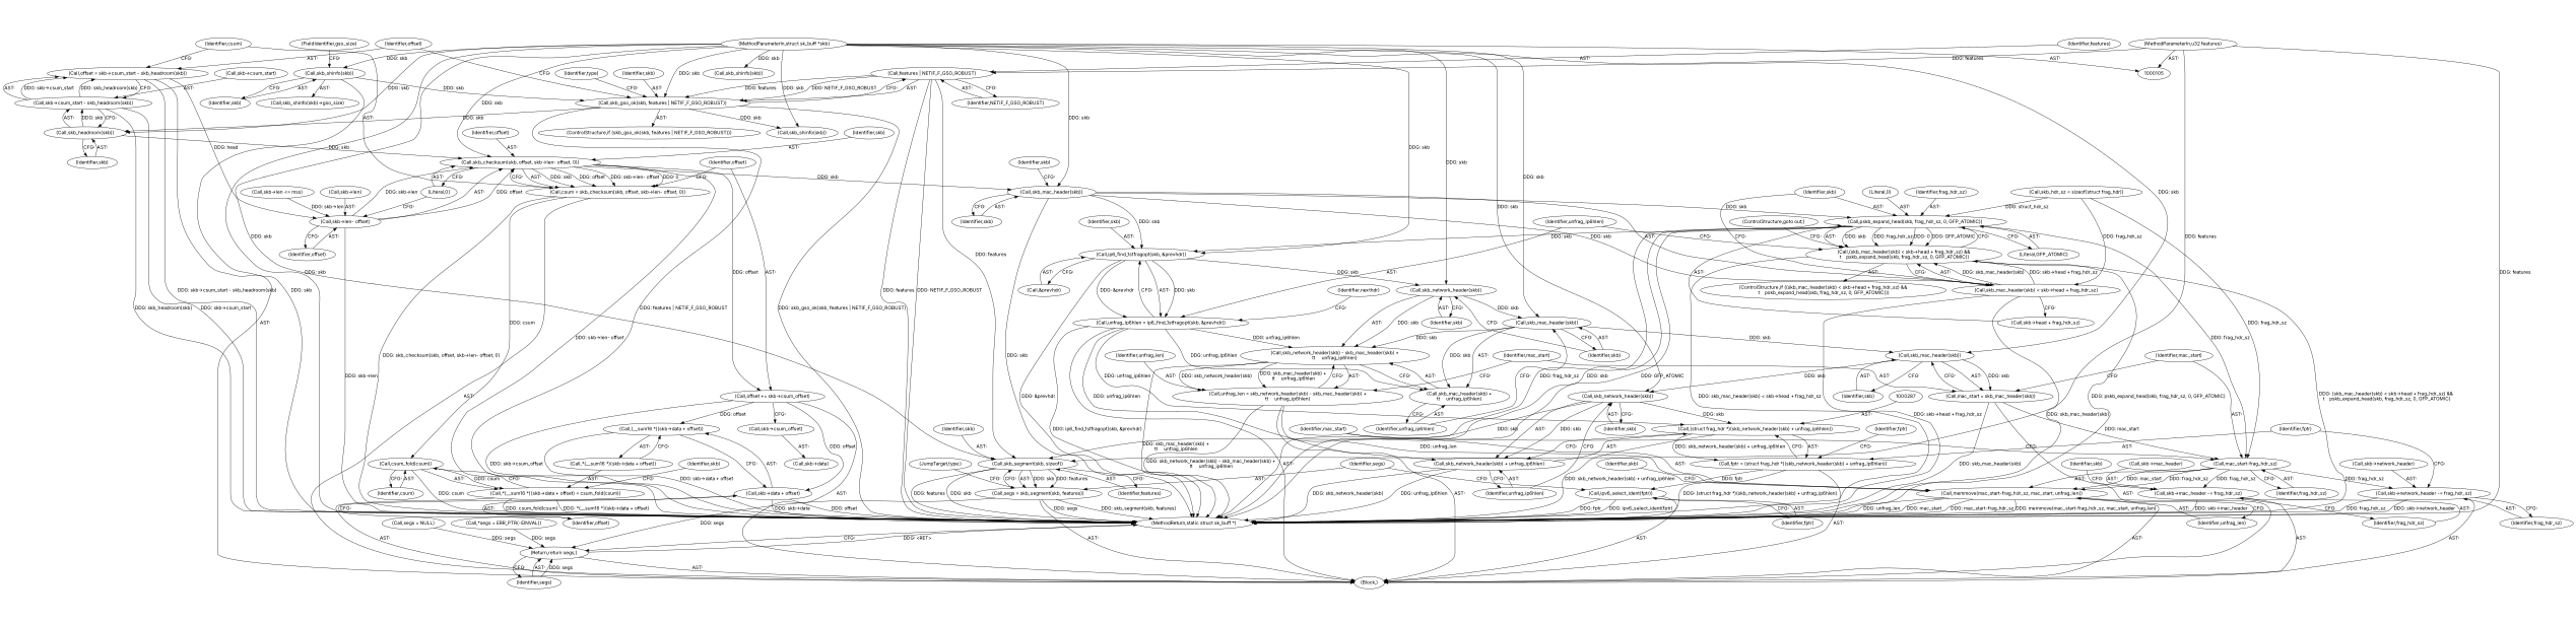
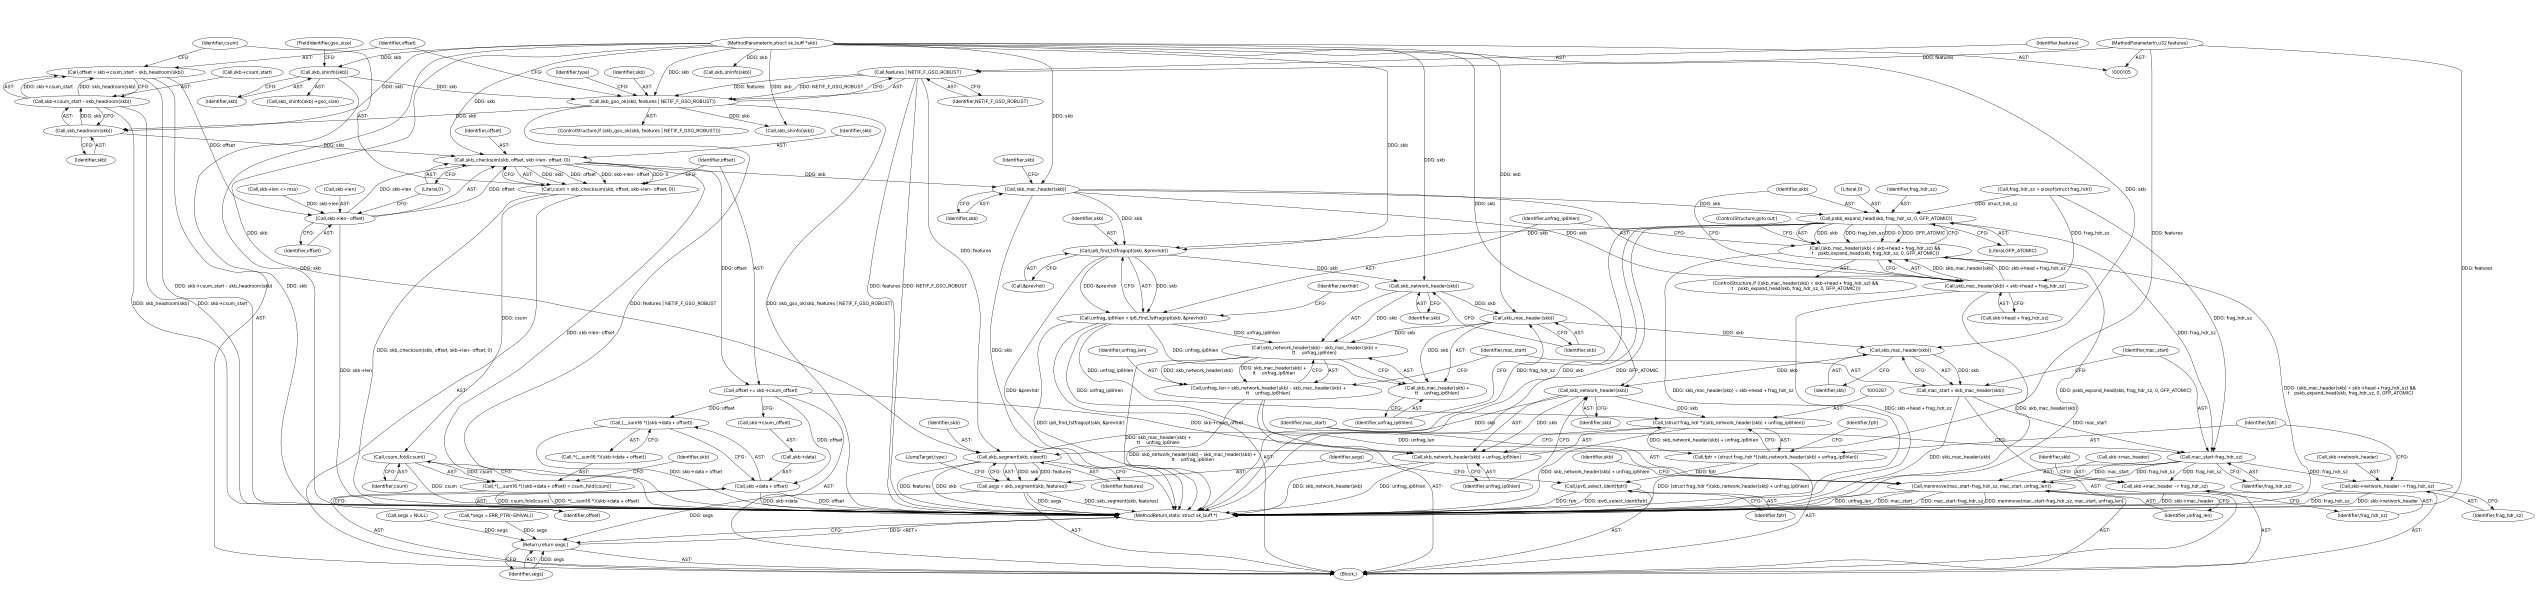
  digraph {
    fontname=Inter
    node [fontname=Inter]
    edge [fontname=Inter]
    n1 [label="(Call,offset = skb->csum_start - skb_headroom(skb))"]
    n2 [label="(Call,skb->csum_start - skb_headroom(skb))"]
    n3 [label="(Call,skb->len- offset)"]
    n4 [label="(MethodReturn,static struct sk_buff *)"]
    n5 [label="(Block,)"]
    n6 [label="(Call,skb_headroom(skb))"]
    n7 [label="(Call,skb_checksum(skb, offset, skb->len- offset, 0))"]
    n8 [label="(Identifier,offset)"]
    n9 [label="(Return,return segs;)"]
    n10 [label="(Identifier,skb)"]
    n11 [label="(Call,skb_mac_header(skb))"]
    n12 [label="(Call,csum = skb_checksum(skb, offset, skb->len- offset, 0))"]
    n13 [label="(Call,offset += skb->csum_offset)"]
    n14 [label="(Literal,0)"]
    n15 [label="(Call,skb_gso_ok(skb, features | NETIF_F_GSO_ROBUST))"]
    n16 [label="(Call,features | NETIF_F_GSO_ROBUST)"]
    n17 [label="(Call,skb_shinfo(skb))"]
    n18 [label="(ControlStructure,if (skb_gso_ok(skb, features | NETIF_F_GSO_ROBUST)))"]
    n19 [label="(Call,skb_segment(skb, sizeof))"]
    n20 [label="(Identifier,NETIF_F_GSO_ROBUST)"]
    n21 [label="(Call,skb_shinfo(skb))"]
    n22 [label="(Identifier,skb)"]
    n23 [label="(Call,skb_shinfo(skb)->gso_size)"]
    n24 [label="(MethodParameterIn,struct sk_buff *skb)"]
    n25 [label="(Call,ip6_find_1stfragopt(skb, &prevhdr))"]
    n26 [label="(Call,skb_network_header(skb))"]
    n27 [label="(Call,skb_mac_header(skb))"]
    n28 [label="(Call,skb_mac_header(skb))"]
    n29 [label="(Call,skb_network_header(skb))"]
    n30 [label="(Call,skb_shinfo(skb))"]
    1000105
    n32 [label="(Call,pskb_expand_head(skb, frag_hdr_sz, 0, GFP_ATOMIC))"]
    n33 [label="(Call,skb_mac_header(skb) < skb->head + frag_hdr_sz)"]
    n34 [label="(Identifier,skb)"]
    n35 [label="(Call,(skb_mac_header(skb) < skb->head + frag_hdr_sz) &&\n \t    pskb_expand_head(skb, frag_hdr_sz, 0, GFP_ATOMIC))"]
    n36 [label="(Call,mac_start-frag_hdr_sz)"]
    n37 [label="(Literal,GFP_ATOMIC)"]
    n38 [label="(Call,unfrag_ip6hlen = ip6_find_1stfragopt(skb, &prevhdr))"]
    n39 [label="(Call,&prevhdr)"]
    n40 [label="(Call,skb_network_header(skb) - skb_mac_header(skb) +\n\t\t     unfrag_ip6hlen)"]
    n41 [label="(Identifier,skb)"]
    n42 [label="(Call,skb_mac_header(skb) +\n\t\t     unfrag_ip6hlen)"]
    n43 [label="(Identifier,skb)"]
    n44 [label="(Call,mac_start = skb_mac_header(skb))"]
    n45 [label="(Identifier,skb)"]
    n46 [label="(Call,(struct frag_hdr *)(skb_network_header(skb) + unfrag_ip6hlen))"]
    n47 [label="(Call,skb_network_header(skb) + unfrag_ip6hlen)"]
    n48 [label="(Identifier,skb)"]
    n49 [label="(Call,segs = skb_segment(skb, features))"]
    n50 [label="(Identifier,features)"]
    n51 [label="(MethodParameterIn,u32 features)"]
    n52 [label="(Call,csum_fold(csum))"]
    n53 [label="(Call,(__sum16 *)(skb->data + offset))"]
    n54 [label="(Call,skb->data + offset)"]
    n55 [label="(Call,skb->csum_offset)"]
    n56 [label="(Call,*(__sum16 *)(skb->data + offset) = csum_fold(csum))"]
    n57 [label="(Identifier,csum)"]
    n58 [label="(Call,*(__sum16 *)(skb->data + offset))"]
    n59 [label="(Identifier,offset)"]
    n60 [label="(Call,skb->data)"]
    n61 [label="(Call,skb->head + frag_hdr_sz)"]
    n62 [label="(ControlStructure,if ((skb_mac_header(skb) < skb->head + frag_hdr_sz) &&\n \t    pskb_expand_head(skb, frag_hdr_sz, 0, GFP_ATOMIC)))"]
    n63 [label="(Call,memmove(mac_start-frag_hdr_sz, mac_start, unfrag_len))"]
    n64 [label="(Call,skb->mac_header -= frag_hdr_sz)"]
    n65 [label="(Call,skb->network_header -= frag_hdr_sz)"]
    n66 [label="(Identifier,frag_hdr_sz)"]
    n67 [label="(Call,unfrag_len = skb_network_header(skb) - skb_mac_header(skb) +\n\t\t     unfrag_ip6hlen)"]
    n68 [label="(Identifier,unfrag_ip6hlen)"]
    n69 [label="(Call,fptr = (struct frag_hdr *)(skb_network_header(skb) + unfrag_ip6hlen))"]
    n70 [label="(Identifier,unfrag_ip6hlen)"]
    n71 [label="(Identifier,unfrag_len)"]
    n72 [label="(Call,ipv6_select_ident(fptr))"]
    n73 [label="(Identifier,fptr)"]
    n74 [label="(Identifier,frag_hdr_sz)"]
    n75 [label="(Identifier,frag_hdr_sz)"]
    n76 [label="(Identifier,segs)"]
    n77 [label="(JumpTarget,type:)"]
    n78 [label="(Identifier,skb)"]
    n79 [label="(Identifier,unfrag_ip6hlen)"]
    n80 [label="(Identifier,offset)"]
    n81 [label="(Identifier,fptr)"]
    n82 [label="(Identifier,mac_start)"]
    n83 [label="(Call,segs = NULL)"]
    n84 [label="(FieldIdentifier,gso_size)"]
    n85 [label="(Identifier,fptr)"]
    n86 [label="(Identifier,csum)"]
    n87 [label="(Identifier,skb)"]
    n88 [label="(Identifier,skb)"]
    n89 [label="(Call,skb->csum_start)"]
    n90 [label="(Identifier,offset)"]
    n91 [label="(Identifier,unfrag_len)"]
    n92 [label="(ControlStructure,goto out;)"]
    n93 [label="(Identifier,skb)"]
    n94 [label="(Identifier,frag_hdr_sz)"]
    n95 [label="(Identifier,segs)"]
    n96 [label="(Identifier,features)"]
    n97 [label="(Identifier,skb)"]
    n98 [label="(Call,*segs = ERR_PTR(-EINVAL))"]
    n99 [label="(Identifier,mac_start)"]
-   n100 [label="(Call,skb_hdr_sz = sizeof(struct frag_hdr))"]
+   n100 [label="(Call,frag_hdr_sz = sizeof(struct frag_hdr))"]
    n101 [label="(Identifier,skb)"]
    n102 [label="(Identifier,skb)"]
    n103 [label="(Call,skb->len <= mss)"]
    n104 [label="(Call,skb->len)"]
    n105 [label="(Literal,0)"]
    n106 [label="(Identifier,mac_start)"]
    n107 [label="(Call,skb->network_header)"]
    n108 [label="(Identifier,skb)"]
    n109 [label="(Identifier,offset)"]
    n110 [label="(Identifier,nexthdr)"]
    n111 [label="(Identifier,type)"]
    n112 [label="(Call,skb->mac_header)"]
    n113 [label="(Identifier,skb)"]
    1000287
    n1 -> n2 [label="CFG: "]
-   n1 -> n3 [label="DDG: head"]
+   n1 -> n3 [label="DDG: offset"]
    n1 -> n4 [label="DDG: skb->csum_start - skb_headroom(skb)"]
    n1 -> n5 [label="AST: "]
    n2 -> n1 [label="AST: "]
    n2 -> n1 [label="DDG: skb->csum_start"]
    n2 -> n1 [label="DDG: skb_headroom(skb)"]
    n2 -> n4 [label="DDG: skb->csum_start"]
    n2 -> n4 [label="DDG: skb_headroom(skb)"]
    n2 -> n6 [label="CFG: "]
    n3 -> n4 [label="DDG: skb->len"]
    n3 -> n7 [label="AST: "]
    n3 -> n7 [label="DDG: offset"]
    n3 -> n7 [label="DDG: skb->len"]
    n3 -> n8 [label="CFG: "]
    n4 -> n9 [label="CFG: "]
    n6 -> n2 [label="AST: "]
    n6 -> n2 [label="DDG: skb"]
    n6 -> n7 [label="DDG: skb"]
    n6 -> n10 [label="CFG: "]
    n7 -> n4 [label="DDG: skb->len- offset"]
    n7 -> n11 [label="DDG: skb"]
    n7 -> n12 [label="AST: "]
    n7 -> n12 [label="DDG: skb"]
    n7 -> n12 [label="DDG: offset"]
    n7 -> n12 [label="DDG: skb->len- offset"]
    n7 -> n12 [label="DDG: 0"]
    n7 -> n13 [label="DDG: offset"]
    n7 -> n14 [label="CFG: "]
    n8 -> n3 [label="AST: "]
    n9 -> n4 [label="DDG: <RET>"]
    n9 -> n5 [label="AST: "]
    n9 -> n76 [label="CFG: "]
    n10 -> n6 [label="AST: "]
    n11 -> n4 [label="DDG: skb"]
    n11 -> n25 [label="DDG: skb"]
    n11 -> n32 [label="DDG: skb"]
    n11 -> n33 [label="AST: "]
    n11 -> n33 [label="DDG: skb"]
    n11 -> n34 [label="CFG: "]
    n12 -> n4 [label="DDG: skb_checksum(skb, offset, skb->len- offset, 0)"]
    n12 -> n5 [label="AST: "]
    n12 -> n7 [label="CFG: "]
    n12 -> n52 [label="DDG: csum"]
-   n13 -> n4 [label="DDG: skb->csum_offset"]
+   n13 -> n47 [label="DDG: skb->csum_offset"]
    n13 -> n5 [label="AST: "]
    n13 -> n53 [label="DDG: offset"]
    n13 -> n54 [label="DDG: offset"]
    n13 -> n55 [label="CFG: "]
    n14 -> n3 [label="CFG: "]
    n14 -> n7 [label="AST: "]
    n15 -> n4 [label="DDG: skb_gso_ok(skb, features | NETIF_F_GSO_ROBUST)"]
    n15 -> n4 [label="DDG: features | NETIF_F_GSO_ROBUST"]
    n15 -> n6 [label="DDG: skb"]
    n15 -> n16 [label="CFG: "]
    n15 -> n17 [label="DDG: skb"]
    n15 -> n18 [label="AST: "]
    n16 -> n4 [label="DDG: NETIF_F_GSO_ROBUST"]
    n16 -> n4 [label="DDG: features"]
    n16 -> n15 [label="AST: "]
    n16 -> n15 [label="DDG: features"]
    n16 -> n15 [label="DDG: NETIF_F_GSO_ROBUST"]
    n16 -> n19 [label="DDG: features"]
    n16 -> n20 [label="CFG: "]
    n19 -> n4 [label="DDG: skb"]
    n19 -> n4 [label="DDG: features"]
    n19 -> n49 [label="AST: "]
    n19 -> n49 [label="DDG: skb"]
    n19 -> n49 [label="DDG: features"]
    n19 -> n50 [label="CFG: "]
    n20 -> n16 [label="AST: "]
    n21 -> n4 [label="DDG: skb"]
    n21 -> n15 [label="DDG: skb"]
    n21 -> n22 [label="CFG: "]
    n21 -> n23 [label="AST: "]
    n22 -> n21 [label="AST: "]
    n24 -> n4 [label="DDG: skb"]
    n24 -> n6 [label="DDG: skb"]
    n24 -> n7 [label="DDG: skb"]
    n24 -> n11 [label="DDG: skb"]
    n24 -> n15 [label="DDG: skb"]
    n24 -> n17 [label="DDG: skb"]
    n24 -> n19 [label="DDG: skb"]
    n24 -> n21 [label="DDG: skb"]
    n24 -> n25 [label="DDG: skb"]
    n24 -> n26 [label="DDG: skb"]
    n24 -> n27 [label="DDG: skb"]
    n24 -> n28 [label="DDG: skb"]
    n24 -> n29 [label="DDG: skb"]
    n24 -> n30 [label="DDG: skb"]
    n24 -> 1000105 [label="AST: "]
    n25 -> n4 [label="DDG: &prevhdr"]
    n25 -> n26 [label="DDG: skb"]
    n25 -> n38 [label="AST: "]
    n25 -> n38 [label="DDG: skb"]
    n25 -> n38 [label="DDG: &prevhdr"]
    n25 -> n39 [label="CFG: "]
    n26 -> n27 [label="DDG: skb"]
    n26 -> n40 [label="AST: "]
    n26 -> n40 [label="DDG: skb"]
    n26 -> n41 [label="CFG: "]
    n27 -> n28 [label="DDG: skb"]
    n27 -> n40 [label="DDG: skb"]
    n27 -> n42 [label="AST: "]
    n27 -> n42 [label="DDG: skb"]
    n27 -> n43 [label="CFG: "]
    n28 -> n29 [label="DDG: skb"]
    n28 -> n44 [label="AST: "]
    n28 -> n44 [label="DDG: skb"]
    n28 -> n45 [label="CFG: "]
    n29 -> n19 [label="DDG: skb"]
    n29 -> n46 [label="DDG: skb"]
    n29 -> n47 [label="AST: "]
    n29 -> n47 [label="DDG: skb"]
    n29 -> n48 [label="CFG: "]
    n32 -> n4 [label="DDG: frag_hdr_sz"]
    n32 -> n4 [label="DDG: skb"]
    n32 -> n4 [label="DDG: GFP_ATOMIC"]
    n32 -> n25 [label="DDG: skb"]
    n32 -> n35 [label="AST: "]
    n32 -> n35 [label="DDG: skb"]
    n32 -> n35 [label="DDG: frag_hdr_sz"]
    n32 -> n35 [label="DDG: 0"]
    n32 -> n35 [label="DDG: GFP_ATOMIC"]
    n32 -> n36 [label="DDG: frag_hdr_sz"]
    n32 -> n37 [label="CFG: "]
    n33 -> n4 [label="DDG: skb_mac_header(skb)"]
    n33 -> n4 [label="DDG: skb->head + frag_hdr_sz"]
    n33 -> n35 [label="AST: "]
    n33 -> n35 [label="DDG: skb_mac_header(skb)"]
    n33 -> n35 [label="DDG: skb->head + frag_hdr_sz"]
    n33 -> n61 [label="CFG: "]
    n34 -> n11 [label="AST: "]
    n35 -> n4 [label="DDG: skb_mac_header(skb) < skb->head + frag_hdr_sz"]
    n35 -> n4 [label="DDG: pskb_expand_head(skb, frag_hdr_sz, 0, GFP_ATOMIC)"]
    n35 -> n4 [label="DDG: (skb_mac_header(skb) < skb->head + frag_hdr_sz) &&\n \t    pskb_expand_head(skb, frag_hdr_sz, 0, GFP_ATOMIC)"]
    n35 -> n32 [label="CFG: "]
    n35 -> n33 [label="CFG: "]
    n35 -> n62 [label="AST: "]
    n36 -> n63 [label="AST: "]
    n36 -> n63 [label="DDG: mac_start"]
    n36 -> n63 [label="DDG: frag_hdr_sz"]
    n36 -> n64 [label="DDG: frag_hdr_sz"]
    n36 -> n65 [label="DDG: frag_hdr_sz"]
    n36 -> n66 [label="CFG: "]
    n37 -> n32 [label="AST: "]
    n38 -> n4 [label="DDG: ip6_find_1stfragopt(skb, &prevhdr)"]
    n38 -> n5 [label="AST: "]
    n38 -> n25 [label="CFG: "]
    n38 -> n40 [label="DDG: unfrag_ip6hlen"]
    n38 -> n42 [label="DDG: unfrag_ip6hlen"]
    n38 -> n46 [label="DDG: unfrag_ip6hlen"]
    n38 -> n47 [label="DDG: unfrag_ip6hlen"]
    n39 -> n25 [label="AST: "]
    n40 -> n4 [label="DDG: skb_mac_header(skb) +\n\t\t     unfrag_ip6hlen"]
    n40 -> n42 [label="CFG: "]
    n40 -> n67 [label="AST: "]
    n40 -> n67 [label="DDG: skb_network_header(skb)"]
    n40 -> n67 [label="DDG: skb_mac_header(skb) +\n\t\t     unfrag_ip6hlen"]
    n41 -> n26 [label="AST: "]
    n42 -> n40 [label="AST: "]
    n42 -> n68 [label="CFG: "]
    n43 -> n26 [label="CFG: "]
    n43 -> n27 [label="AST: "]
    n44 -> n4 [label="DDG: skb_mac_header(skb)"]
    n44 -> n5 [label="AST: "]
    n44 -> n28 [label="CFG: "]
    n44 -> n36 [label="DDG: mac_start"]
    n45 -> n28 [label="AST: "]
    n46 -> n4 [label="DDG: skb_network_header(skb) + unfrag_ip6hlen"]
    n46 -> n47 [label="CFG: "]
    n46 -> n69 [label="AST: "]
    n46 -> n69 [label="DDG: skb_network_header(skb) + unfrag_ip6hlen"]
    n47 -> n4 [label="DDG: unfrag_ip6hlen"]
    n47 -> n4 [label="DDG: skb_network_header(skb)"]
    n47 -> n46 [label="AST: "]
    n47 -> n70 [label="CFG: "]
    n48 -> n29 [label="AST: "]
    n49 -> n4 [label="DDG: segs"]
    n49 -> n4 [label="DDG: skb_segment(skb, features)"]
    n49 -> n5 [label="AST: "]
    n49 -> n9 [label="DDG: segs"]
    n49 -> n19 [label="CFG: "]
    n50 -> n19 [label="AST: "]
    n51 -> n4 [label="DDG: features"]
    n51 -> n16 [label="DDG: features"]
    n51 -> n19 [label="DDG: features"]
    n51 -> 1000105 [label="AST: "]
    n52 -> n4 [label="DDG: csum"]
    n52 -> n56 [label="AST: "]
    n52 -> n56 [label="DDG: csum"]
    n52 -> n57 [label="CFG: "]
    n53 -> n4 [label="DDG: skb->data + offset"]
    n53 -> n54 [label="CFG: "]
    n53 -> n58 [label="AST: "]
    n54 -> n4 [label="DDG: offset"]
    n54 -> n4 [label="DDG: skb->data"]
    n54 -> n53 [label="AST: "]
    n54 -> n59 [label="CFG: "]
    n55 -> n60 [label="AST: "]
    n56 -> n4 [label="DDG: *(__sum16 *)(skb->data + offset)"]
    n56 -> n4 [label="DDG: csum_fold(csum)"]
    n56 -> n5 [label="AST: "]
    n56 -> n52 [label="CFG: "]
    n57 -> n52 [label="AST: "]
    n58 -> n53 [label="CFG: "]
    n58 -> n56 [label="AST: "]
    n59 -> n54 [label="AST: "]
-   n61 -> n32 [label="AST: "]
+   n60 -> n54 [label="AST: "]
+   n61 -> n33 [label="AST: "]
    n63 -> n4 [label="DDG: mac_start-frag_hdr_sz"]
    n63 -> n4 [label="DDG: memmove(mac_start-frag_hdr_sz, mac_start, unfrag_len)"]
    n63 -> n4 [label="DDG: unfrag_len"]
    n63 -> n4 [label="DDG: mac_start"]
    n63 -> n5 [label="AST: "]
    n63 -> n71 [label="CFG: "]
    n64 -> n4 [label="DDG: skb->mac_header"]
    n64 -> n5 [label="AST: "]
    n64 -> n74 [label="CFG: "]
    n65 -> n4 [label="DDG: skb->network_header"]
    n65 -> n4 [label="DDG: frag_hdr_sz"]
    n65 -> n5 [label="AST: "]
    n65 -> n75 [label="CFG: "]
    n66 -> n36 [label="AST: "]
    n67 -> n4 [label="DDG: skb_network_header(skb) - skb_mac_header(skb) +\n\t\t     unfrag_ip6hlen"]
    n67 -> n5 [label="AST: "]
    n67 -> n40 [label="CFG: "]
    n67 -> n63 [label="DDG: unfrag_len"]
    n68 -> n27 [label="CFG: "]
    n68 -> n42 [label="AST: "]
    n69 -> n4 [label="DDG: (struct frag_hdr *)(skb_network_header(skb) + unfrag_ip6hlen)"]
    n69 -> n5 [label="AST: "]
    n69 -> n46 [label="CFG: "]
    n69 -> n72 [label="DDG: fptr"]
    n70 -> n29 [label="CFG: "]
    n70 -> n47 [label="AST: "]
    n71 -> n63 [label="AST: "]
    n72 -> n4 [label="DDG: fptr"]
    n72 -> n4 [label="DDG: ipv6_select_ident(fptr)"]
    n72 -> n5 [label="AST: "]
    n72 -> n73 [label="CFG: "]
    n73 -> n72 [label="AST: "]
    n74 -> n64 [label="AST: "]
    n75 -> n65 [label="AST: "]
    n76 -> n9 [label="AST: "]
    n76 -> n9 [label="DDG: segs"]
    n77 -> n49 [label="CFG: "]
    n78 -> n15 [label="AST: "]
    n79 -> n35 [label="CFG: "]
    n79 -> n38 [label="AST: "]
    n80 -> n1 [label="AST: "]
    n80 -> n15 [label="CFG: "]
    n81 -> n65 [label="CFG: "]
    n81 -> n69 [label="AST: "]
    n82 -> n44 [label="AST: "]
    n82 -> n67 [label="CFG: "]
    n83 -> n9 [label="DDG: segs"]
    n84 -> n21 [label="CFG: "]
    n85 -> n69 [label="CFG: "]
    n86 -> n1 [label="CFG: "]
    n86 -> n12 [label="AST: "]
    n87 -> n64 [label="CFG: "]
    n88 -> n63 [label="CFG: "]
    n89 -> n2 [label="AST: "]
    n90 -> n12 [label="CFG: "]
    n90 -> n13 [label="AST: "]
    n91 -> n67 [label="AST: "]
    n92 -> n35 [label="CFG: "]
    n93 -> n56 [label="CFG: "]
    n94 -> n32 [label="AST: "]
    n95 -> n49 [label="AST: "]
    n95 -> n72 [label="CFG: "]
    n96 -> n16 [label="AST: "]
    n97 -> n7 [label="AST: "]
    n98 -> n9 [label="DDG: segs"]
    n99 -> n36 [label="AST: "]
    n99 -> n44 [label="CFG: "]
    n100 -> n32 [label="DDG: struct_hdr_sz"]
    n100 -> n33 [label="DDG: frag_hdr_sz"]
    n100 -> n36 [label="DDG: frag_hdr_sz"]
    n101 -> n11 [label="CFG: "]
    n102 -> n32 [label="AST: "]
    n102 -> n33 [label="CFG: "]
    n103 -> n3 [label="DDG: skb->len"]
    n104 -> n3 [label="AST: "]
    n105 -> n32 [label="AST: "]
    n106 -> n36 [label="CFG: "]
    n106 -> n63 [label="AST: "]
    n107 -> n65 [label="AST: "]
    n108 -> n25 [label="AST: "]
    n109 -> n7 [label="AST: "]
    n110 -> n38 [label="CFG: "]
    n111 -> n15 [label="CFG: "]
    n112 -> n64 [label="AST: "]
    n113 -> n19 [label="AST: "]
    1000287 -> n46 [label="AST: "]
  }
